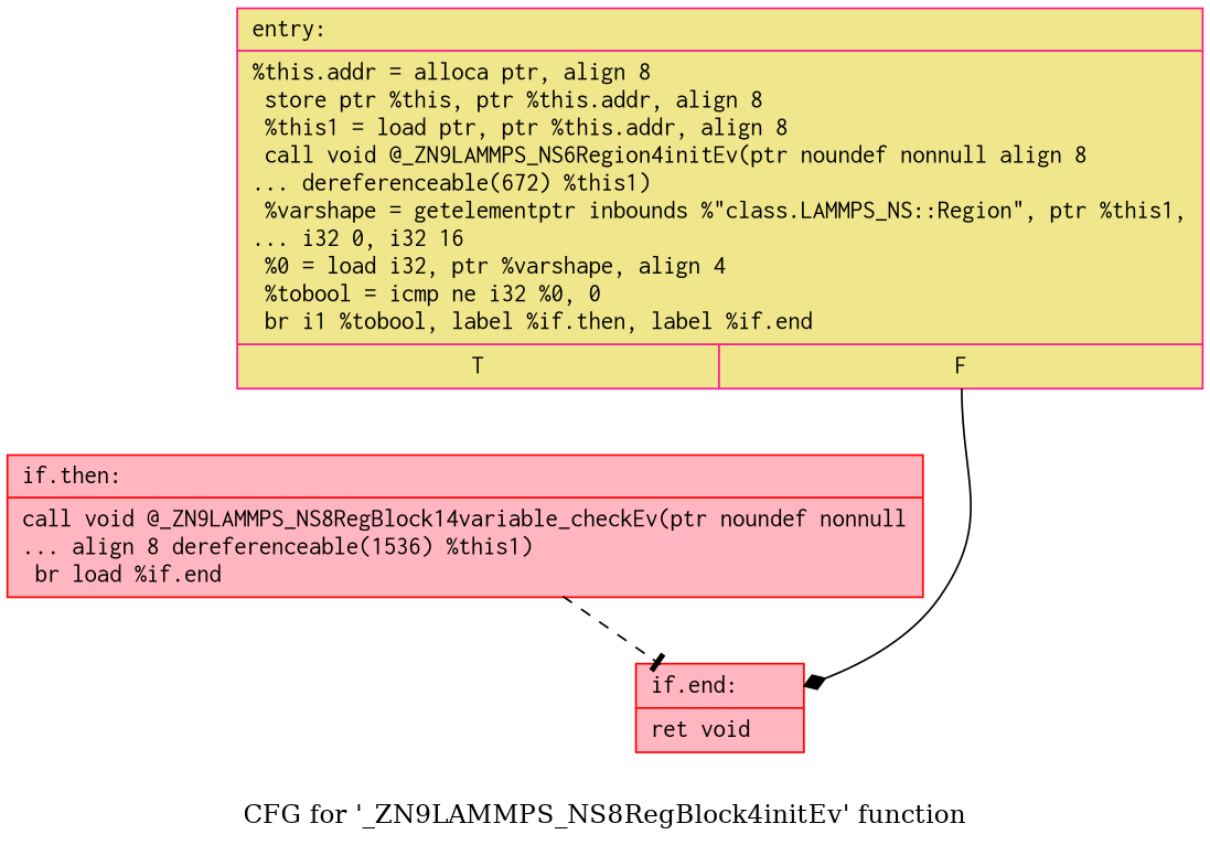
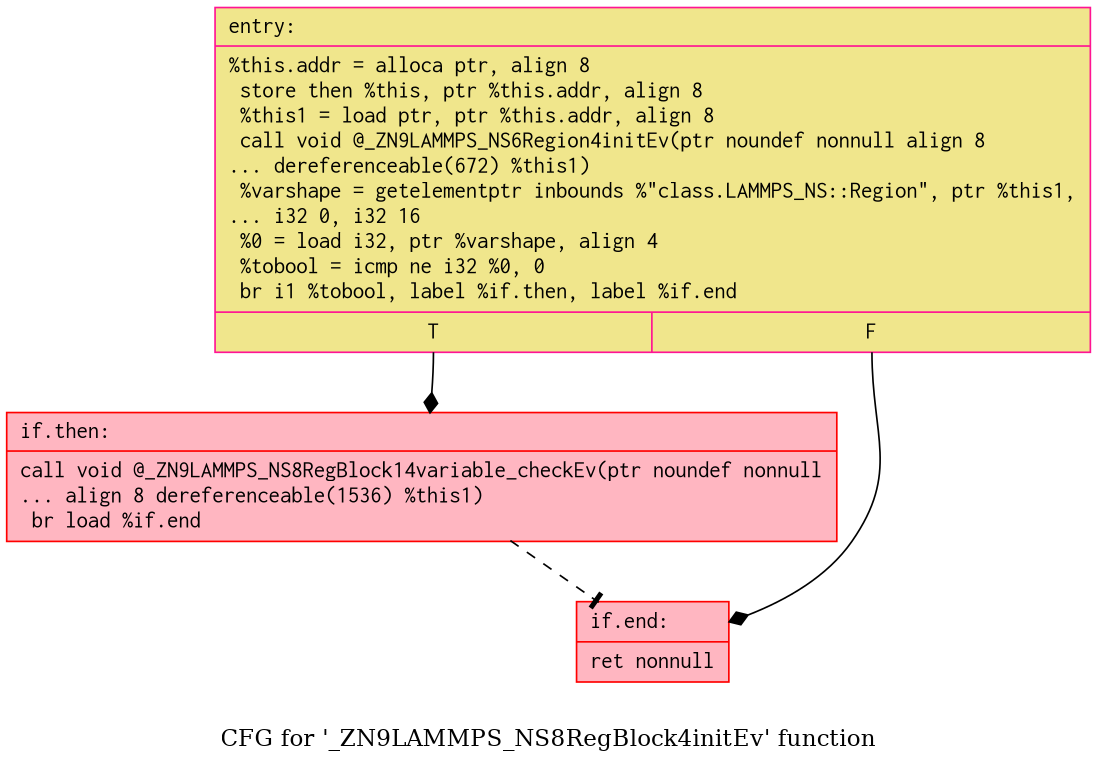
  digraph {
    label="CFG for '_ZN9LAMMPS_NS8RegBlock4initEv' function"
    node [color=red fillcolor=lightpink fontname=Courier shape=record style=filled]
    edge [arrowhead=diamond style=solid]
-   n1 [color=deeppink fillcolor=khaki label="{entry:\l|  %this.addr = alloca ptr, align 8\l  store ptr %this, ptr %this.addr, align 8\l  %this1 = load ptr, ptr %this.addr, align 8\l  call void @_ZN9LAMMPS_NS6Region4initEv(ptr noundef nonnull align 8\l... dereferenceable(672) %this1)\l  %varshape = getelementptr inbounds %\"class.LAMMPS_NS::Region\", ptr %this1,\l... i32 0, i32 16\l  %0 = load i32, ptr %varshape, align 4\l  %tobool = icmp ne i32 %0, 0\l  br i1 %tobool, label %if.then, label %if.end\l|{<s0>T|<s1>F}}"]
+   n1 [color=deeppink fillcolor=khaki label="{entry:\l|  %this.addr = alloca ptr, align 8\l  store then %this, ptr %this.addr, align 8\l  %this1 = load ptr, ptr %this.addr, align 8\l  call void @_ZN9LAMMPS_NS6Region4initEv(ptr noundef nonnull align 8\l... dereferenceable(672) %this1)\l  %varshape = getelementptr inbounds %\"class.LAMMPS_NS::Region\", ptr %this1,\l... i32 0, i32 16\l  %0 = load i32, ptr %varshape, align 4\l  %tobool = icmp ne i32 %0, 0\l  br i1 %tobool, label %if.then, label %if.end\l|{<s0>T|<s1>F}}"]
    n2 [label="{if.then:\l|  call void @_ZN9LAMMPS_NS8RegBlock14variable_checkEv(ptr noundef nonnull\l... align 8 dereferenceable(1536) %this1)\l  br load %if.end\l}"]
-   n3 [label="{if.end:\l|  ret void\l}"]
+   n3 [label="{if.end:\l|  ret nonnull\l}"]
+   n1 -> n2 [tailport=s0]
    n1 -> n3 [tailport=s1]
    n2 -> n3 [arrowhead=tee style=dashed]
  }
